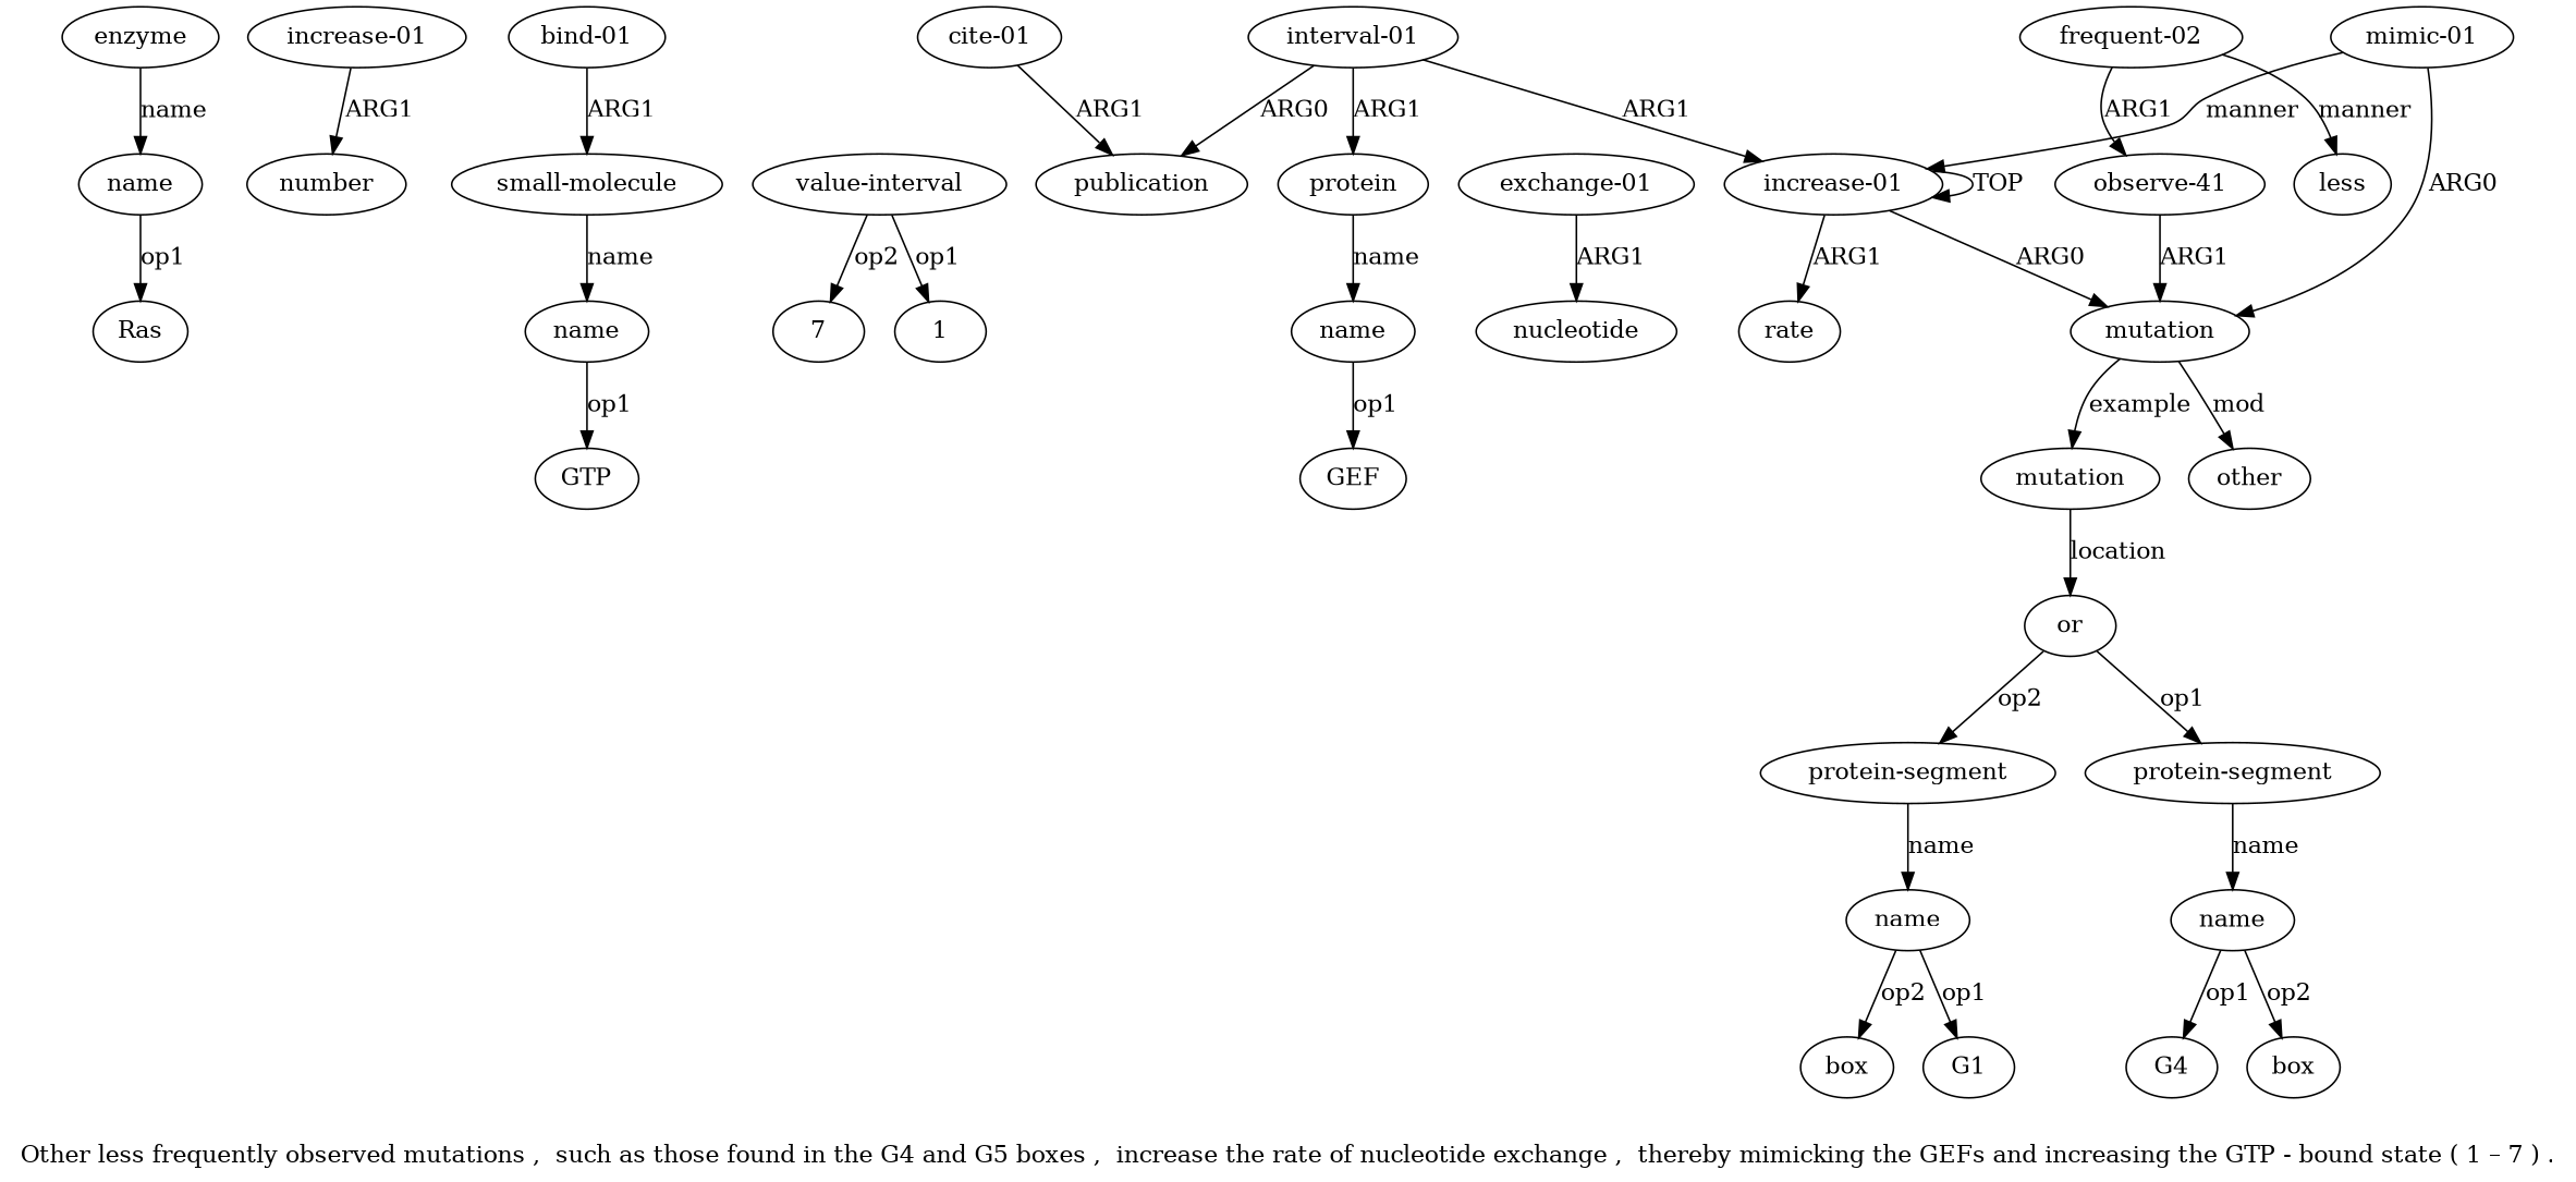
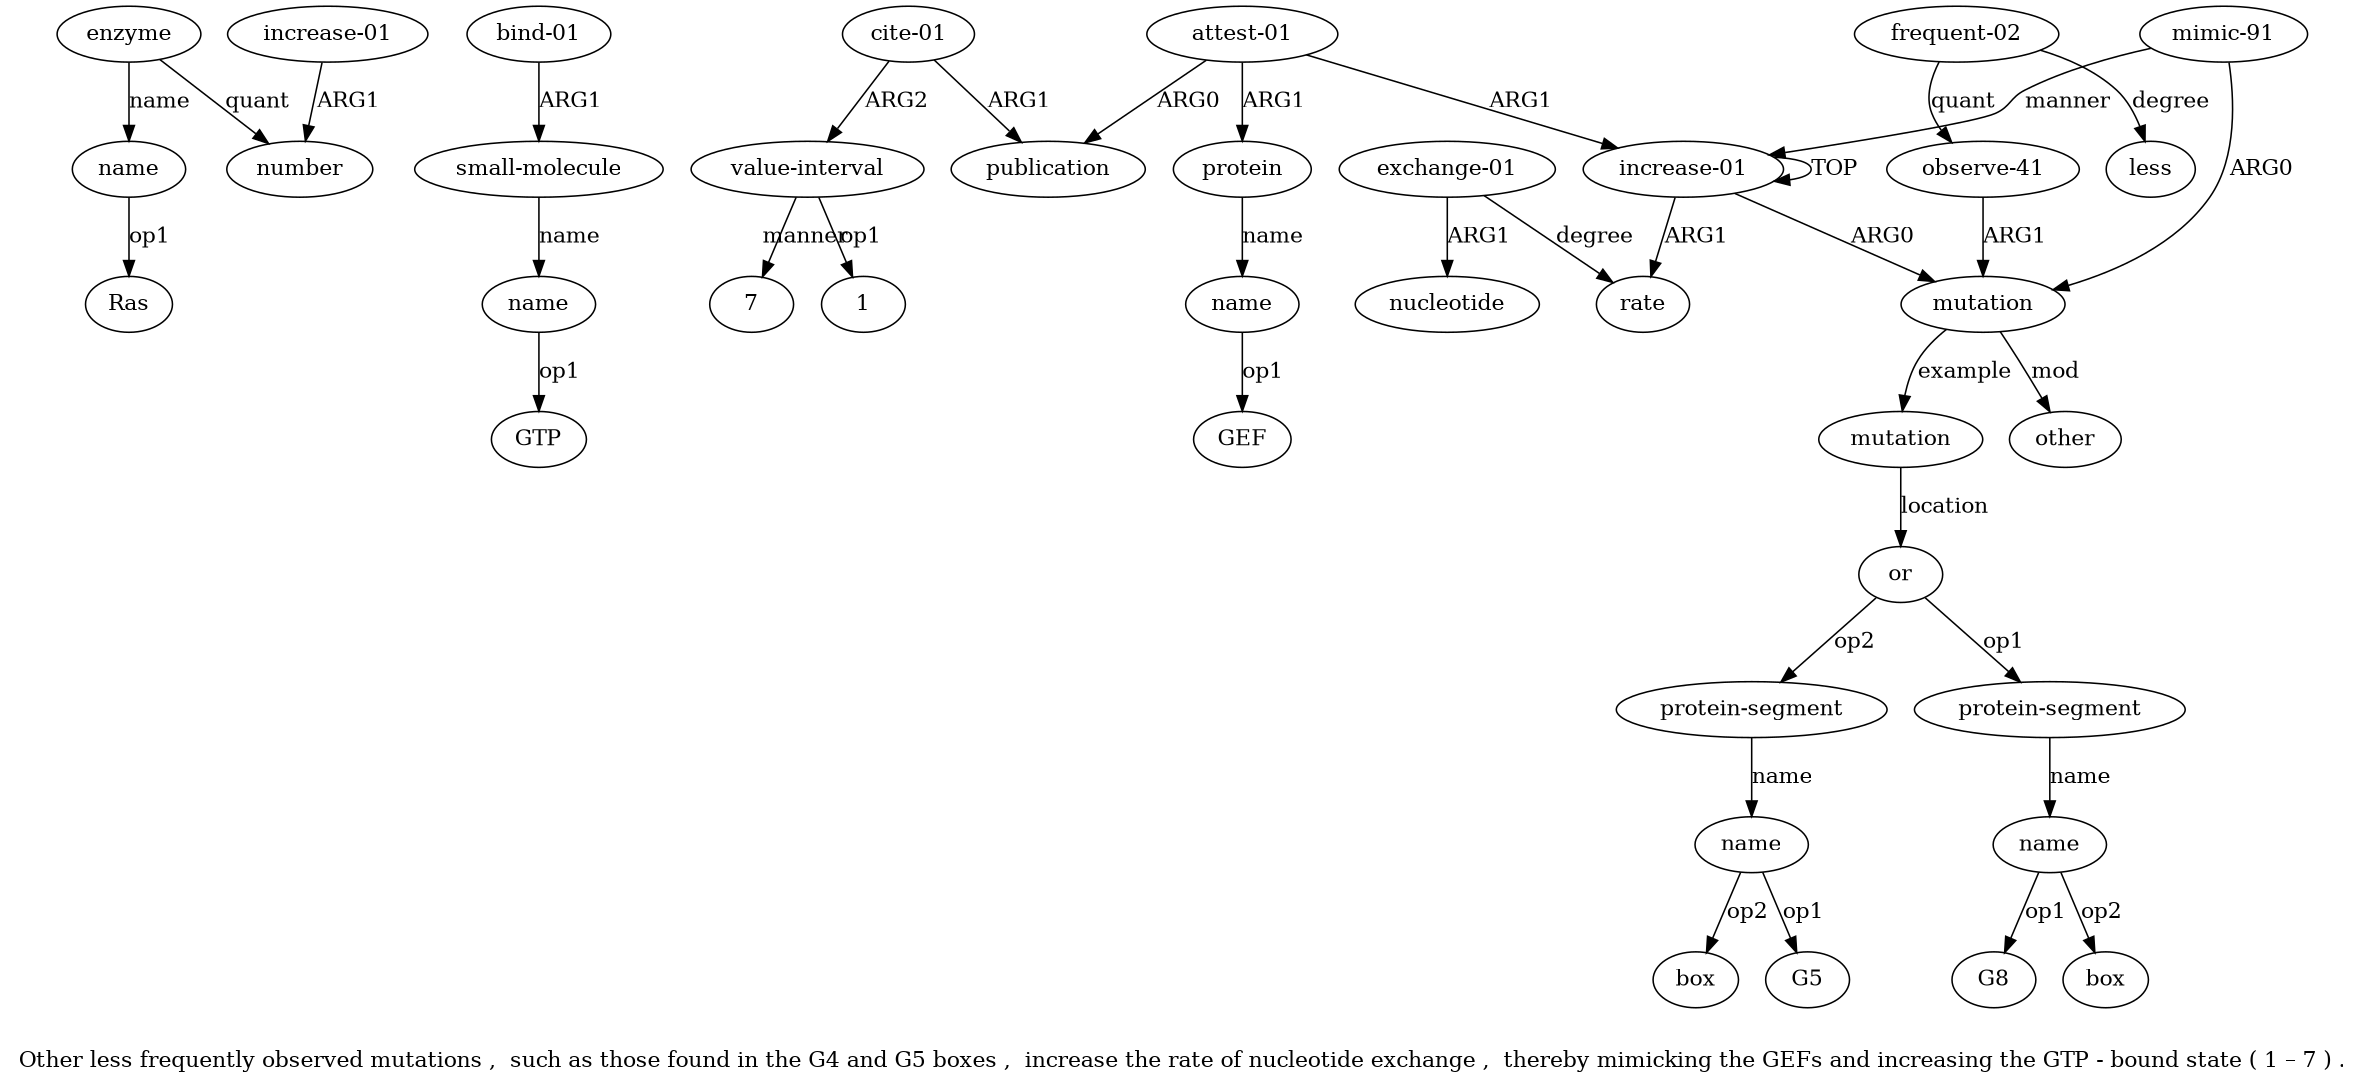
  digraph {
    label="Other less frequently observed mutations ,  such as those found in the G4 and G5 boxes ,  increase the rate of nucleotide exchange ,  thereby mimicking the GEFs and increasing the GTP - bound state ( 1 – 7 ) ."
    node [color=black gold_ind=-1 gold_label=name test_ind=-1 test_label=name]
    edge [color=black gold_label=ARG1 test_label=ARG1]
    n1 [gold_ind=20 gold_label=number label=number test_ind=20 test_label=number]
    n2 [gold_ind=21 gold_label=enzyme label=enzyme test_ind=21 test_label=enzyme]
    n3 [gold_ind=22 label=name test_ind=22]
    n4 [gold_label=Ras label=Ras test_label=Ras]
    n5 [gold_ind=23 gold_label="bind-01" label="bind-01" test_ind=23 test_label="bind-01"]
    n6 [gold_ind=24 gold_label="small-molecule" label="small-molecule" test_ind=24 test_label="small-molecule"]
    n7 [gold_ind=25 label=name test_ind=25]
    n8 [gold_label=GTP label=GTP test_label=GTP]
-   n9 [gold_ind=26 gold_label="attest-01" label="interval-01" test_ind=26 test_label="attest-01"]
+   n9 [gold_ind=26 gold_label="attest-01" label="attest-01" test_ind=26 test_label="attest-01"]
    n10 [gold_ind=27 gold_label=publication label=publication test_ind=27 test_label=publication]
    n11 [gold_ind=0 gold_label="increase-01" label="increase-01" test_ind=0 test_label="increase-01"]
    n12 [gold_ind=16 gold_label=protein label=protein test_ind=16 test_label=protein]
    n13 [gold_ind=1 gold_label=mutation label=mutation test_ind=1 test_label=mutation]
    n14 [gold_ind=12 gold_label=rate label=rate test_ind=12 test_label=rate]
    n15 [gold_ind=5 gold_label=other label=other test_ind=5 test_label=other]
    n16 [gold_ind=6 gold_label=mutation label=mutation test_ind=6 test_label=mutation]
    n17 [gold_ind=28 gold_label="cite-01" label="cite-01" test_ind=28 test_label="cite-01"]
    n18 [gold_ind=29 gold_label="value-interval" label="value-interval" test_ind=29 test_label="value-interval"]
    n19 [gold_label=1 label=1 test_label=1]
    n20 [gold_label=7 label=7 test_label=7]
-   n21 [gold_label=G4 label=G4 test_label=G4]
+   n21 [gold_label=G4 label=G8 test_label=G4]
    n22 [gold_label=GEF label=GEF test_label=GEF]
    n23 [gold_label=box label=box test_label=box]
    n24 [gold_label=box label=box test_label=box]
-   n25 [gold_ind=15 gold_label="mimic-01" label="mimic-01" test_ind=15 test_label="mimic-01"]
+   n25 [gold_ind=15 gold_label="mimic-01" label="mimic-91" test_ind=15 test_label="mimic-01"]
    n26 [gold_ind=17 label=name test_ind=17]
    n27 [gold_ind=7 gold_label=or label=or test_ind=7 test_label=or]
    n28 [gold_ind=14 gold_label=nucleotide label=nucleotide test_ind=14 test_label=nucleotide]
    n29 [gold_ind=11 label=name test_ind=11]
-   n30 [gold_label=G5 label=G1 test_label=G5]
+   n30 [gold_label=G5 label=G5 test_label=G5]
    n31 [gold_ind=10 gold_label="protein-segment" label="protein-segment" test_ind=10 test_label="protein-segment"]
    n32 [gold_ind=13 gold_label="exchange-01" label="exchange-01" test_ind=13 test_label="exchange-01"]
    n33 [gold_ind=19 gold_label="increase-01" label="increase-01" test_ind=19 test_label="increase-01"]
    n34 [gold_ind=8 gold_label="protein-segment" label="protein-segment" test_ind=8 test_label="protein-segment"]
    n35 [gold_ind=3 gold_label="frequent-02" label="frequent-02" test_ind=3 test_label="frequent-02"]
    n36 [gold_ind=2 gold_label="observe-01" label="observe-41" test_ind=2 test_label="observe-01"]
    n37 [gold_ind=4 gold_label=less label=less test_ind=4 test_label=less]
    n38 [gold_ind=9 label=name test_ind=9]
+   n2 -> n1 [gold_label=quant label=quant test_label=quant]
    n2 -> n3 [gold_label=name label=name test_label=name]
    n3 -> n4 [gold_label=op1 label=op1 test_label=op1]
    n5 -> n6 [label=ARG1]
    n6 -> n7 [gold_label=name label=name test_label=name]
    n7 -> n8 [gold_label=op1 label=op1 test_label=op1]
    n9 -> n10 [gold_label=ARG0 label=ARG0 test_label=ARG0]
    n9 -> n11 [label=ARG1]
    n9 -> n12 [label=ARG1]
    n11 -> n11 [gold_label=TOP label=TOP test_label=TOP]
    n11 -> n13 [gold_label=ARG0 label=ARG0 test_label=ARG0]
    n11 -> n14 [label=ARG1]
    n12 -> n26 [gold_label=name label=name test_label=name]
    n13 -> n15 [gold_label=mod label=mod test_label=mod]
    n13 -> n16 [gold_label=example label=example test_label=example]
    n16 -> n27 [gold_label=location label=location test_label=location]
    n17 -> n10 [label=ARG1]
+   n17 -> n18 [gold_label=ARG2 label=ARG2 test_label=ARG2]
    n18 -> n19 [gold_label=op1 label=op1 test_label=op1]
-   n18 -> n20 [gold_label=op2 label=op2 test_label=op2]
+   n18 -> n20 [gold_label=op2 label=manner test_label=op2]
    n25 -> n11 [gold_label=manner label=manner test_label=manner]
    n25 -> n13 [gold_label=ARG0 label=ARG0 test_label=ARG0]
    n26 -> n22 [gold_label=op1 label=op1 test_label=op1]
    n27 -> n31 [gold_label=op2 label=op2 test_label=op2]
    n27 -> n34 [gold_label=op1 label=op1 test_label=op1]
    n29 -> n23 [gold_label=op2 label=op2 test_label=op2]
    n29 -> n30 [gold_label=op1 label=op1 test_label=op1]
    n31 -> n29 [gold_label=name label=name test_label=name]
+   n32 -> n14 [gold_label=degree label=degree test_label=degree]
    n32 -> n28 [label=ARG1]
    n33 -> n1 [label=ARG1]
    n34 -> n38 [gold_label=name label=name test_label=name]
-   n35 -> n36 [label=ARG1]
-   n35 -> n37 [gold_label=degree label=manner test_label=degree]
+   n35 -> n36 [label=quant]
+   n35 -> n37 [gold_label=degree label=degree test_label=degree]
    n36 -> n13 [label=ARG1]
    n38 -> n21 [gold_label=op1 label=op1 test_label=op1]
    n38 -> n24 [gold_label=op2 label=op2 test_label=op2]
  }
